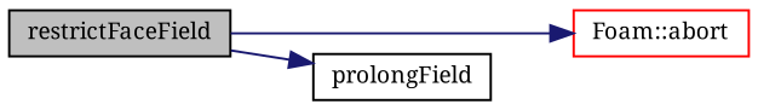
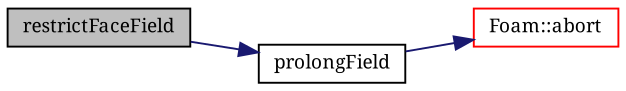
  digraph {
    fontname="Noto Serif"
    rankdir=LR
    node [color=black fontname="Noto Serif" fontsize=10 shape=record]
    edge [color=midnightblue fontname="Noto Serif" fontsize=10 labelfontname=FreeSans labelfontsize=10 style=solid]
    n1 [fillcolor=grey75 fontcolor=black height=0.2 label=restrictFaceField style=filled width=0.4]
    n2 [color=red height=0.2 label="Foam::abort" width=0.4]
    n3 [height=0.2 label=prolongField width=0.4]
-   n1 -> n2
+   n3 -> n2
    n1 -> n3
  }
